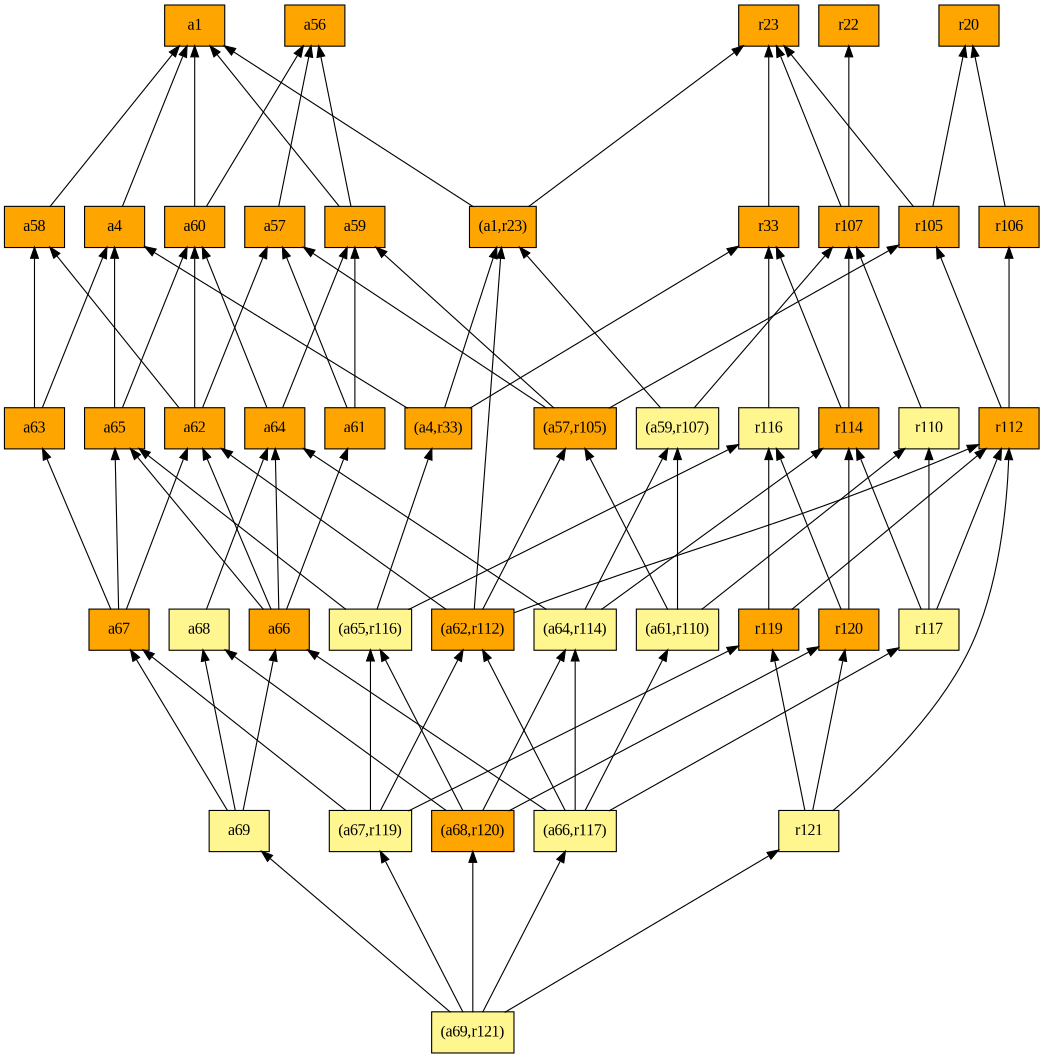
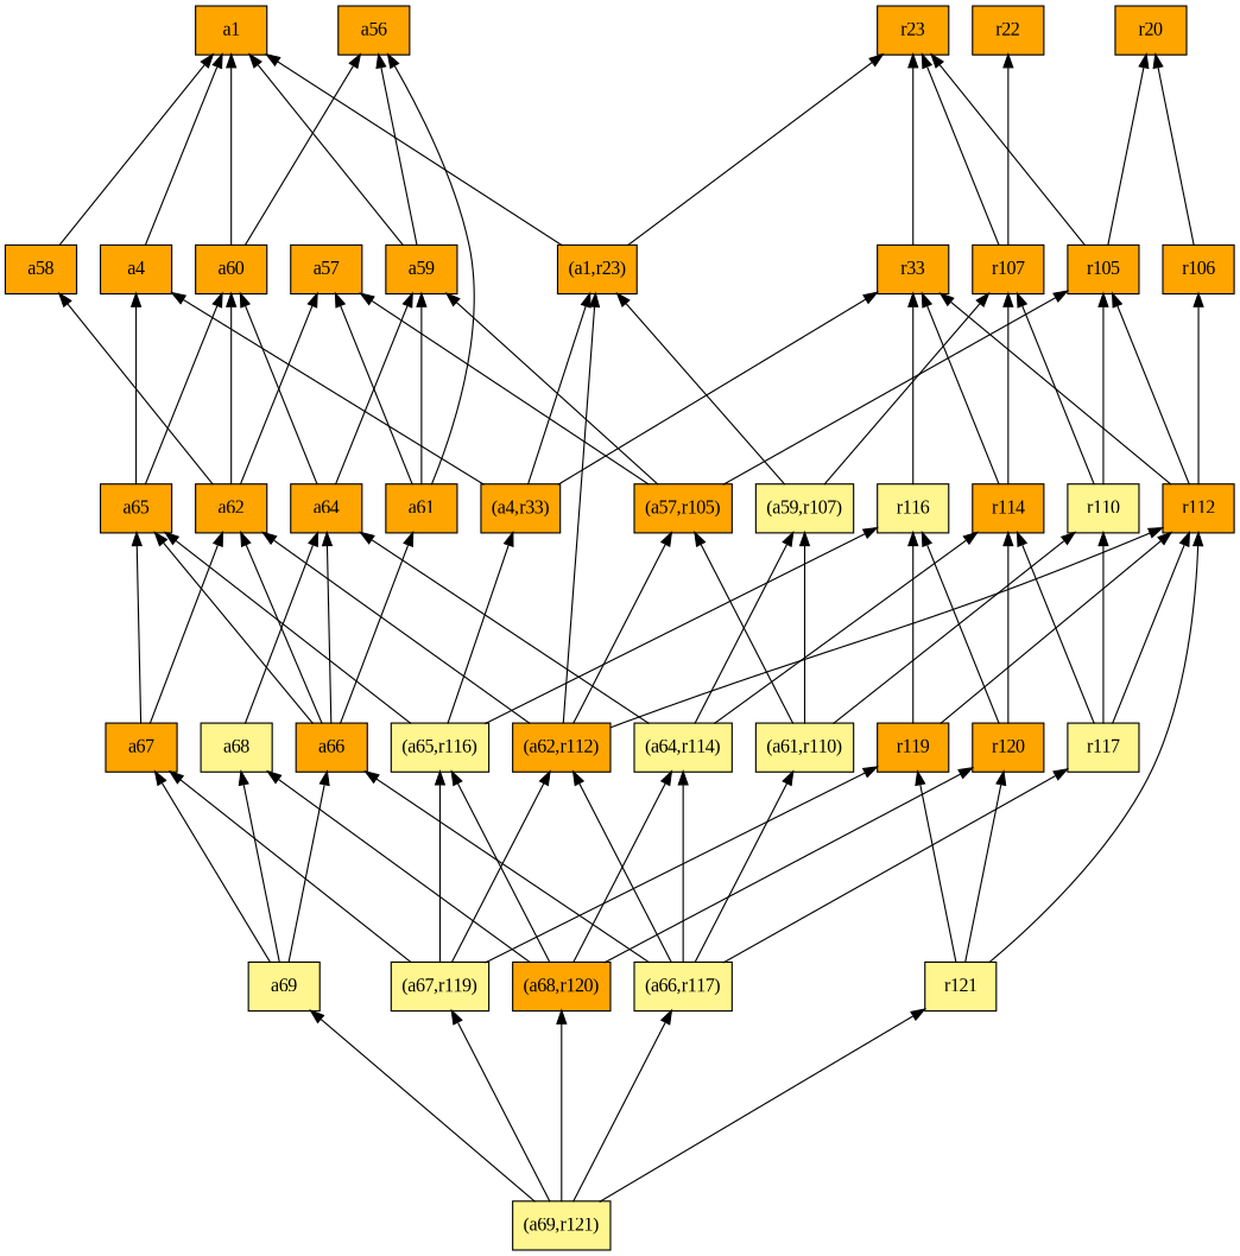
  digraph {
    fontname="Liberation Serif"
    rankdir=BT
    ranksep=2.0
    node [fillcolor=orange fontname="Liberation Serif" shape=record style=filled]
    edge [fontname="Liberation Serif"]
    n1 [label="{(a4,r33)}"]
    n2 [label="{a4}"]
    n3 [label="{r33}"]
    n4 [label="{(a1,r23)}"]
    n5 [label="{a1}"]
    n6 [label="{r23}"]
    n7 [fillcolor=khaki1 label="{(a59,r107)}"]
    n8 [label="{r107}"]
    n9 [label="{r22}"]
    n10 [label="{a59}"]
    n11 [label="{a56}"]
    n12 [label="{a57}"]
    n13 [fillcolor=khaki1 label="{(a66,r117)}"]
    n14 [label="{(a62,r112)}"]
    n15 [fillcolor=khaki1 label="{(a64,r114)}"]
    n16 [fillcolor=khaki1 label="{r117}"]
    n17 [fillcolor=khaki1 label="{(a61,r110)}"]
    n18 [label="{a66}"]
    n19 [label="{a62}"]
    n20 [label="{r112}"]
    n21 [label="{(a57,r105)}"]
    n22 [label="{r114}"]
    n23 [label="{a64}"]
    n24 [fillcolor=khaki1 label="{r110}"]
    n25 [label="{a65}"]
    n26 [label="{a61}"]
    n27 [label="{(a68,r120)}"]
    n28 [label="{r120}"]
    n29 [fillcolor=khaki1 label="{(a65,r116)}"]
    n30 [fillcolor=khaki1 label="{a68}"]
    n31 [fillcolor=khaki1 label="{r116}"]
    n32 [label="{a60}"]
    n33 [label="{r105}"]
    n34 [label="{r20}"]
    n35 [fillcolor=khaki1 label="{a69}"]
    n36 [label="{a67}"]
-   n37 [label="{a63}"]
    n38 [label="{a58}"]
    n39 [fillcolor=khaki1 label="{(a67,r119)}"]
    n40 [label="{r119}"]
    n41 [label="{r106}"]
    n42 [fillcolor=khaki1 label="{r121}"]
    n43 [fillcolor=khaki1 label="{(a69,r121)}"]
    n1 -> n2
    n1 -> n3
    n1 -> n4
    n2 -> n5
    n3 -> n6
    n4 -> n5
    n4 -> n6
    n7 -> n4
    n7 -> n8
    n8 -> n6
    n8 -> n9
    n10 -> n5
    n10 -> n11
-   n12 -> n11
+   n26 -> n11
    n13 -> n14
    n13 -> n15
    n13 -> n16
    n13 -> n17
    n13 -> n18
    n14 -> n4
    n14 -> n19
    n14 -> n20
    n14 -> n21
    n15 -> n7
    n15 -> n22
    n15 -> n23
    n16 -> n20
    n16 -> n22
    n16 -> n24
    n17 -> n7
    n17 -> n21
    n17 -> n24
    n18 -> n19
    n18 -> n23
    n18 -> n25
    n18 -> n26
    n19 -> n12
    n19 -> n32
    n19 -> n38
+   n20 -> n3
    n20 -> n33
    n20 -> n41
    n21 -> n10
    n21 -> n12
    n21 -> n33
    n22 -> n3
    n22 -> n8
    n23 -> n10
    n23 -> n32
    n24 -> n8
+   n24 -> n33
    n25 -> n2
    n25 -> n32
    n26 -> n10
    n26 -> n12
    n27 -> n15
    n27 -> n28
    n27 -> n29
    n27 -> n30
    n28 -> n22
    n28 -> n31
    n29 -> n1
    n29 -> n25
    n29 -> n31
    n30 -> n23
    n31 -> n3
    n32 -> n5
    n32 -> n11
    n33 -> n6
    n33 -> n34
    n35 -> n18
    n35 -> n30
    n35 -> n36
    n36 -> n19
    n36 -> n25
-   n36 -> n37
-   n37 -> n2
-   n37 -> n38
    n38 -> n5
    n39 -> n14
    n39 -> n29
    n39 -> n36
    n39 -> n40
    n40 -> n20
    n40 -> n31
    n41 -> n34
    n42 -> n20
    n42 -> n28
    n42 -> n40
    n43 -> n13
    n43 -> n27
    n43 -> n35
    n43 -> n39
    n43 -> n42
  }
